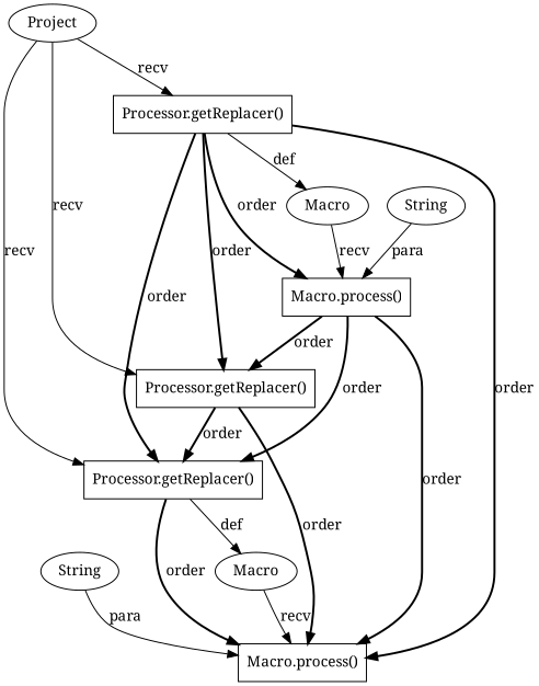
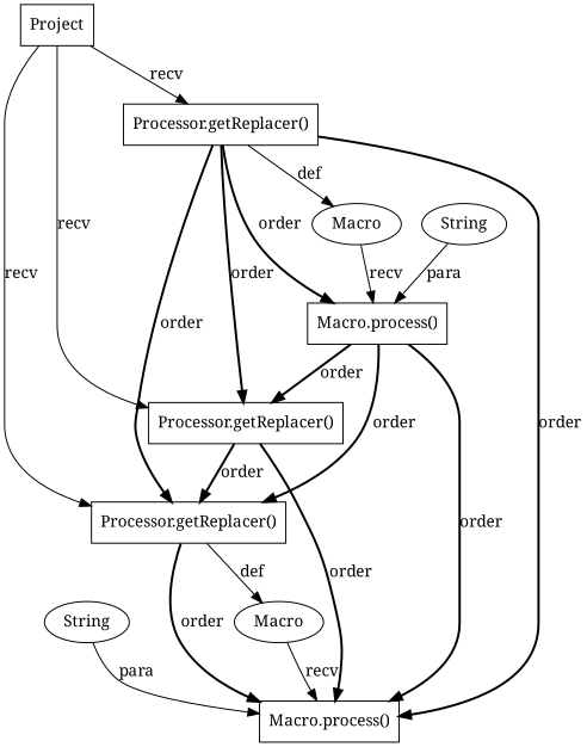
  digraph {
    fontname="Noto Serif"
    node [shape=box fontname="Noto Serif"]
    edge [style=bold fontname="Noto Serif"]
    n1 [label="Macro.process()"]
    n2 [label=String shape=ellipse]
    n3 [label=Macro shape=ellipse]
    n4 [label="Processor.getReplacer()"]
    n5 [label="Macro.process()"]
    n6 [label="Processor.getReplacer()"]
-   n7 [label=Project shape=ellipse]
+   n7 [label=Project]
    n8 [label="Processor.getReplacer()"]
    n9 [label=Macro shape=ellipse]
    n10 [label=String shape=ellipse]
    n2 -> n1 [label=para style=solid]
    n3 -> n1 [label=recv style=solid]
    n4 -> n1 [label=order]
    n4 -> n3 [label=def style=solid]
    n5 -> n1 [label=order]
    n5 -> n4 [label=order]
    n5 -> n6 [label=order]
    n6 -> n1 [label=order]
    n6 -> n4 [label=order]
    n7 -> n4 [label=recv style=solid]
    n7 -> n6 [label=recv style=solid]
    n7 -> n8 [label=recv style=solid]
    n8 -> n1 [label=order]
    n8 -> n4 [label=order]
    n8 -> n5 [label=order]
    n8 -> n6 [label=order]
    n8 -> n9 [label=def style=solid]
    n9 -> n5 [label=recv style=solid]
    n10 -> n5 [label=para style=solid]
  }
